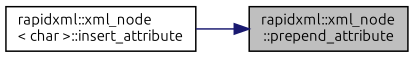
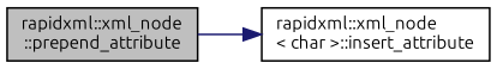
  digraph {
    rankdir=RL
    fontname=Ubuntu
    node [color=black fontname=Ubuntu fontsize=10 shape=record style=filled]
    n1 [fillcolor=grey75 fontcolor=black height=0.2 label="rapidxml::xml_node\l::prepend_attribute" width=0.4]
    n2 [fillcolor=white height=0.2 label="rapidxml::xml_node\l\< char \>::insert_attribute" width=0.4]
-   n1 -> n2 [color=midnightblue dir=back fontname=Ubuntu fontsize=10 labelfontname=Helvetica labelfontsize=10 style=solid]
+   n2 -> n1 [color=midnightblue dir=back fontname=Ubuntu fontsize=10 labelfontname=Helvetica labelfontsize=10 style=solid]
  }
